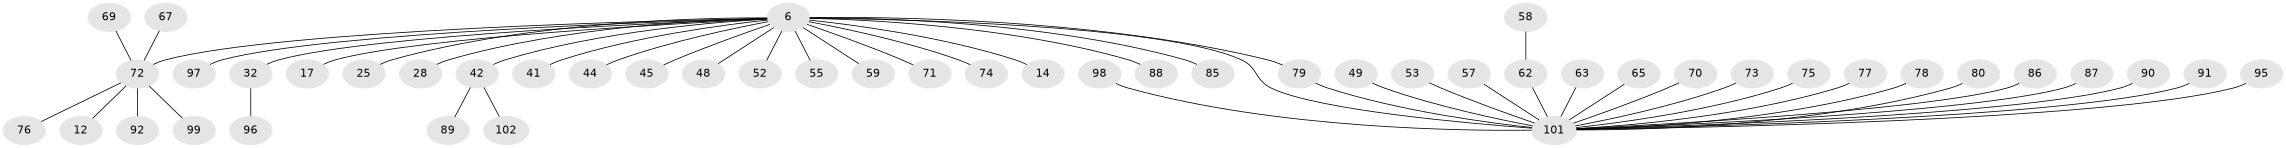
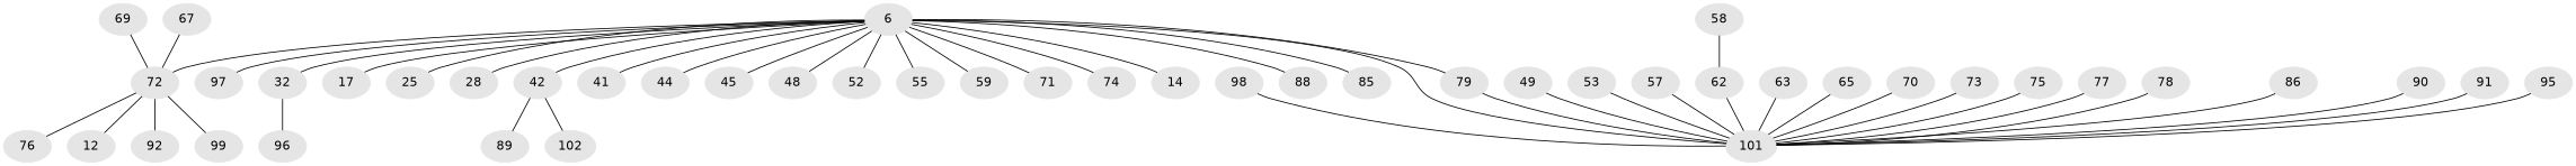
  graph {
    fontname="DejaVu Sans"
    node [color=gray90 fontname="DejaVu Sans" style=filled]
    edge [fontname="DejaVu Sans"]
    6 [super="+1"]
    14
    17
    25
    28
    32 [super="+22"]
    41
    42 [super="+20+39"]
    44
    45
    48
    52
    55
    59
    71
    72 [super="+3+15+61+23+26+51"]
    74 [super="+21"]
    79 [super="+35"]
    n19 [label=88]
    85
    97
    101 [super="+68+66+64+12+18+100+29+30+31+33+37+38+40+43"]
    96 [super="+93"]
    89
    102
    76
    n27 [label=12]
    92
    99 [super="+84"]
    49
    53
    57
    62 [super="+56"]
    58
    63
    65
    67
    69
    70
    73
    75
    77
    78
-   80 [super="+34"]
    86
-   87 [super="+50"]
    90 [super="+88"]
    91
    95
    98 [super="+94"]
    6 -- 14
    6 -- 17
    6 -- 25
    6 -- 28
    6 -- 32 [weight=2]
    6 -- 41
    6 -- 42 [weight=3]
    6 -- 44
    6 -- 45
    6 -- 48
    6 -- 52
    6 -- 55
    6 -- 59
    6 -- 71
    6 -- 72 [weight=4]
    6 -- 74
    6 -- 79 [weight=3]
    6 -- n19
    6 -- 85
    6 -- 97
    6 -- 101 [weight=8]
    32 -- 96
    42 -- 89
    42 -- 102
    72 -- 76
    72 -- n27
    72 -- 92
    72 -- 99
    79 -- 101
    49 -- 101
    53 -- 101
    57 -- 101
    62 -- 101
    58 -- 62
    63 -- 101
    65 -- 101
    67 -- 72
    69 -- 72
    70 -- 101
    73 -- 101
    75 -- 101
    77 -- 101
    78 -- 101
-   80 -- 101
    86 -- 101
-   87 -- 101 [weight=2]
    90 -- 101
    91 -- 101
    95 -- 101
    98 -- 101
  }
